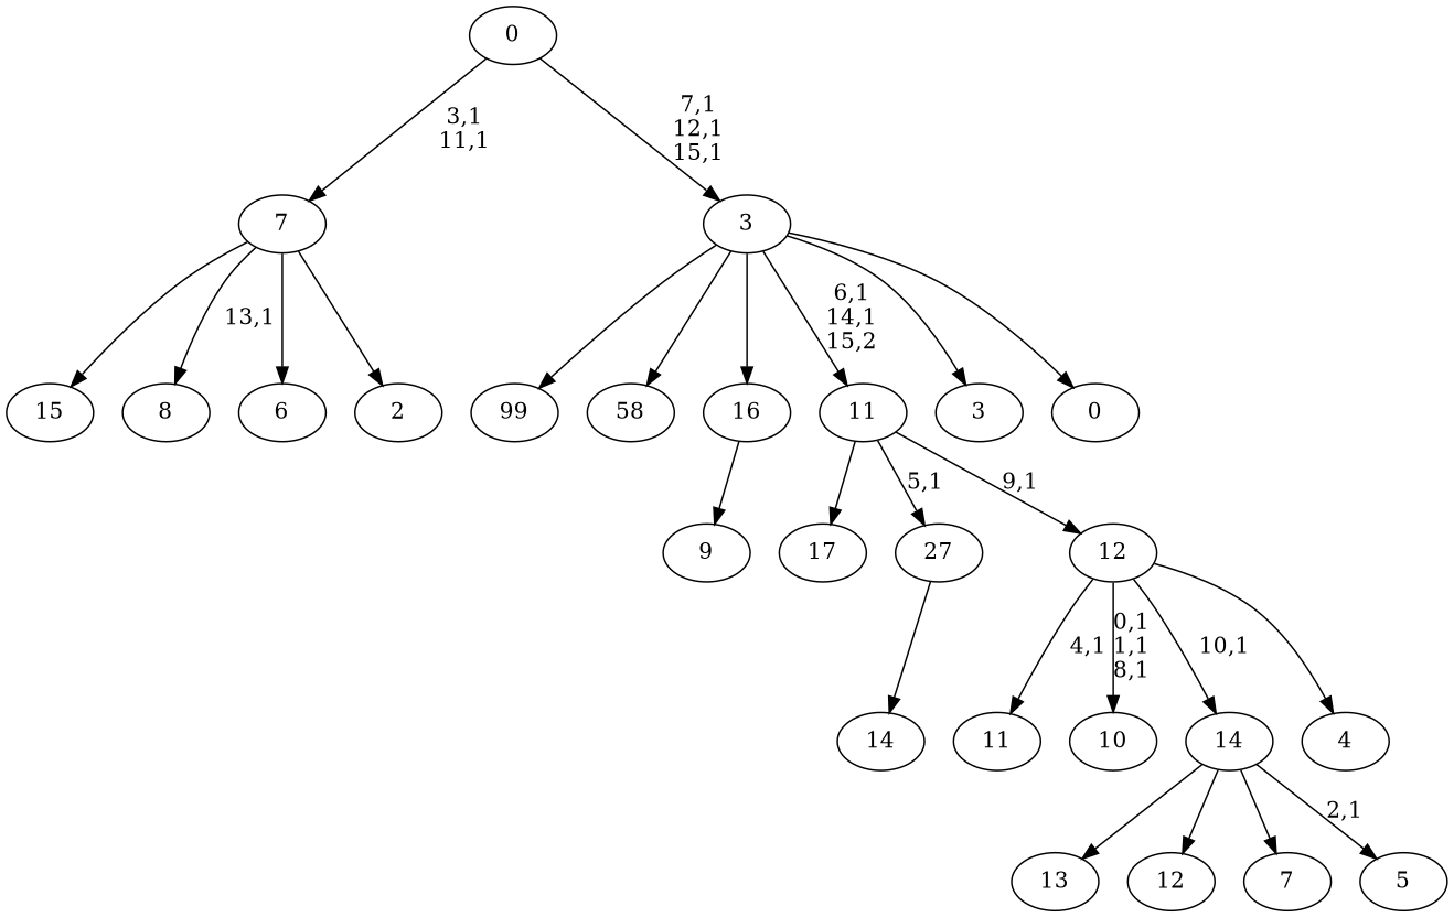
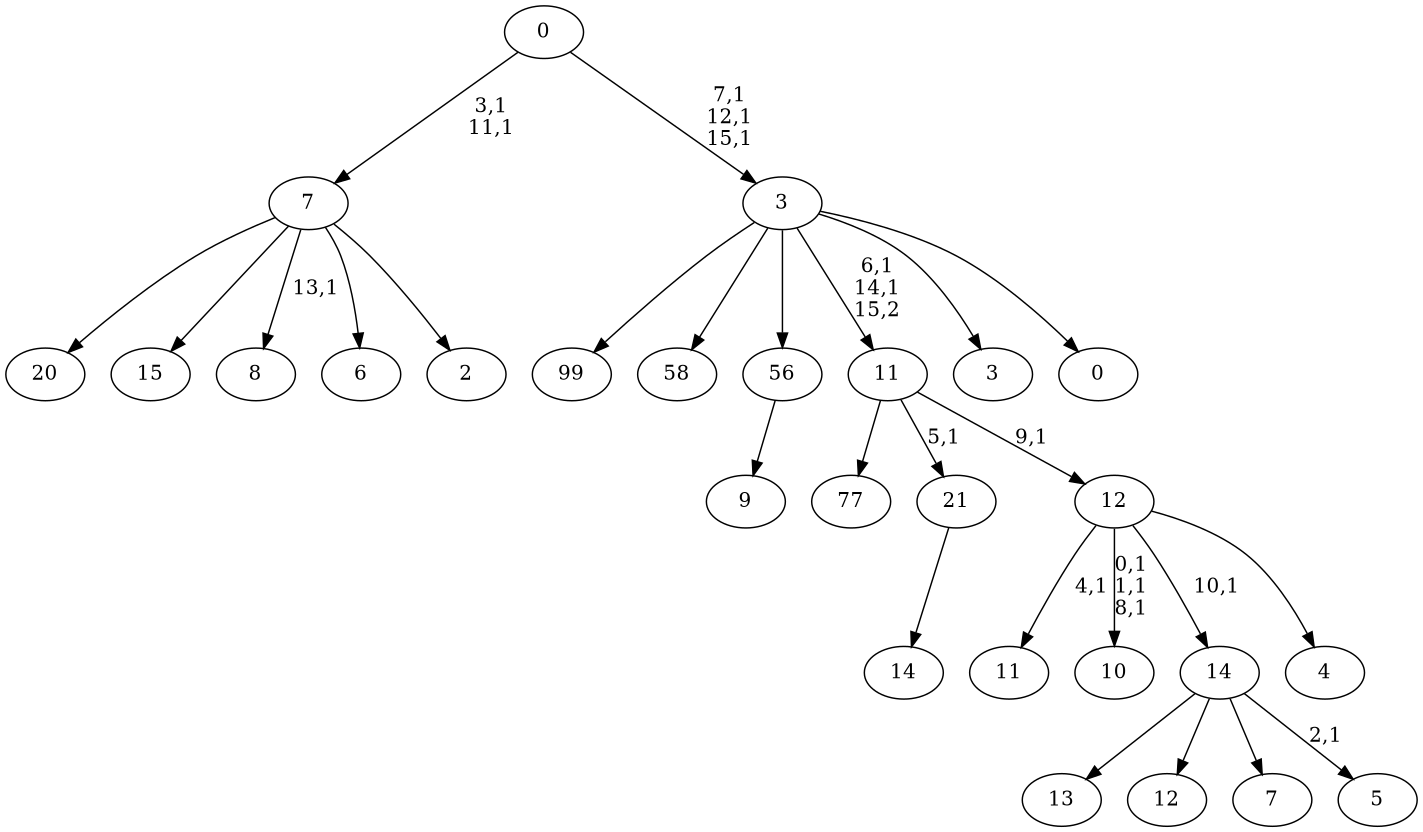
  digraph {
+   n1 [label=20]
    n2 [label=99]
    n3 [label=58]
-   n4 [label=17]
-   n5 [label=16]
+   n4 [label=77]
+   n5 [label=56]
    n6 [label=9]
    n7 [label=15]
    n8 [label=14]
    n9 [label=13]
    n10 [label=12]
    n11 [label=11]
    n12 [label=10]
-   21 [label=27]
+   21
    n14 [label=8]
    n15 [label=7]
    n16 [label=6]
    n17 [label=5]
    14
    n19 [label=4]
    12
    11
    n22 [label=3]
    n23 [label=2]
    7
    n25 [label=0]
    3
    0
    n5 -> n6
    21 -> n8
    14 -> n9
    14 -> n10
    14 -> n15
    14 -> n17 [label="2,1"]
    12 -> n11 [label="4,1"]
    12 -> n12 [label="0,1\n1,1\n8,1"]
    12 -> 14 [label="10,1"]
    12 -> n19
    11 -> n4
    11 -> 21 [label="5,1"]
    11 -> 12 [label="9,1"]
+   7 -> n1
    7 -> n7
    7 -> n14 [label="13,1"]
    7 -> n16
    7 -> n23
    3 -> n2
    3 -> n3
    3 -> n5
    3 -> 11 [label="6,1\n14,1\n15,2"]
    3 -> n22
    3 -> n25
    0 -> 7 [label="3,1\n11,1"]
    0 -> 3 [label="7,1\n12,1\n15,1"]
  }
